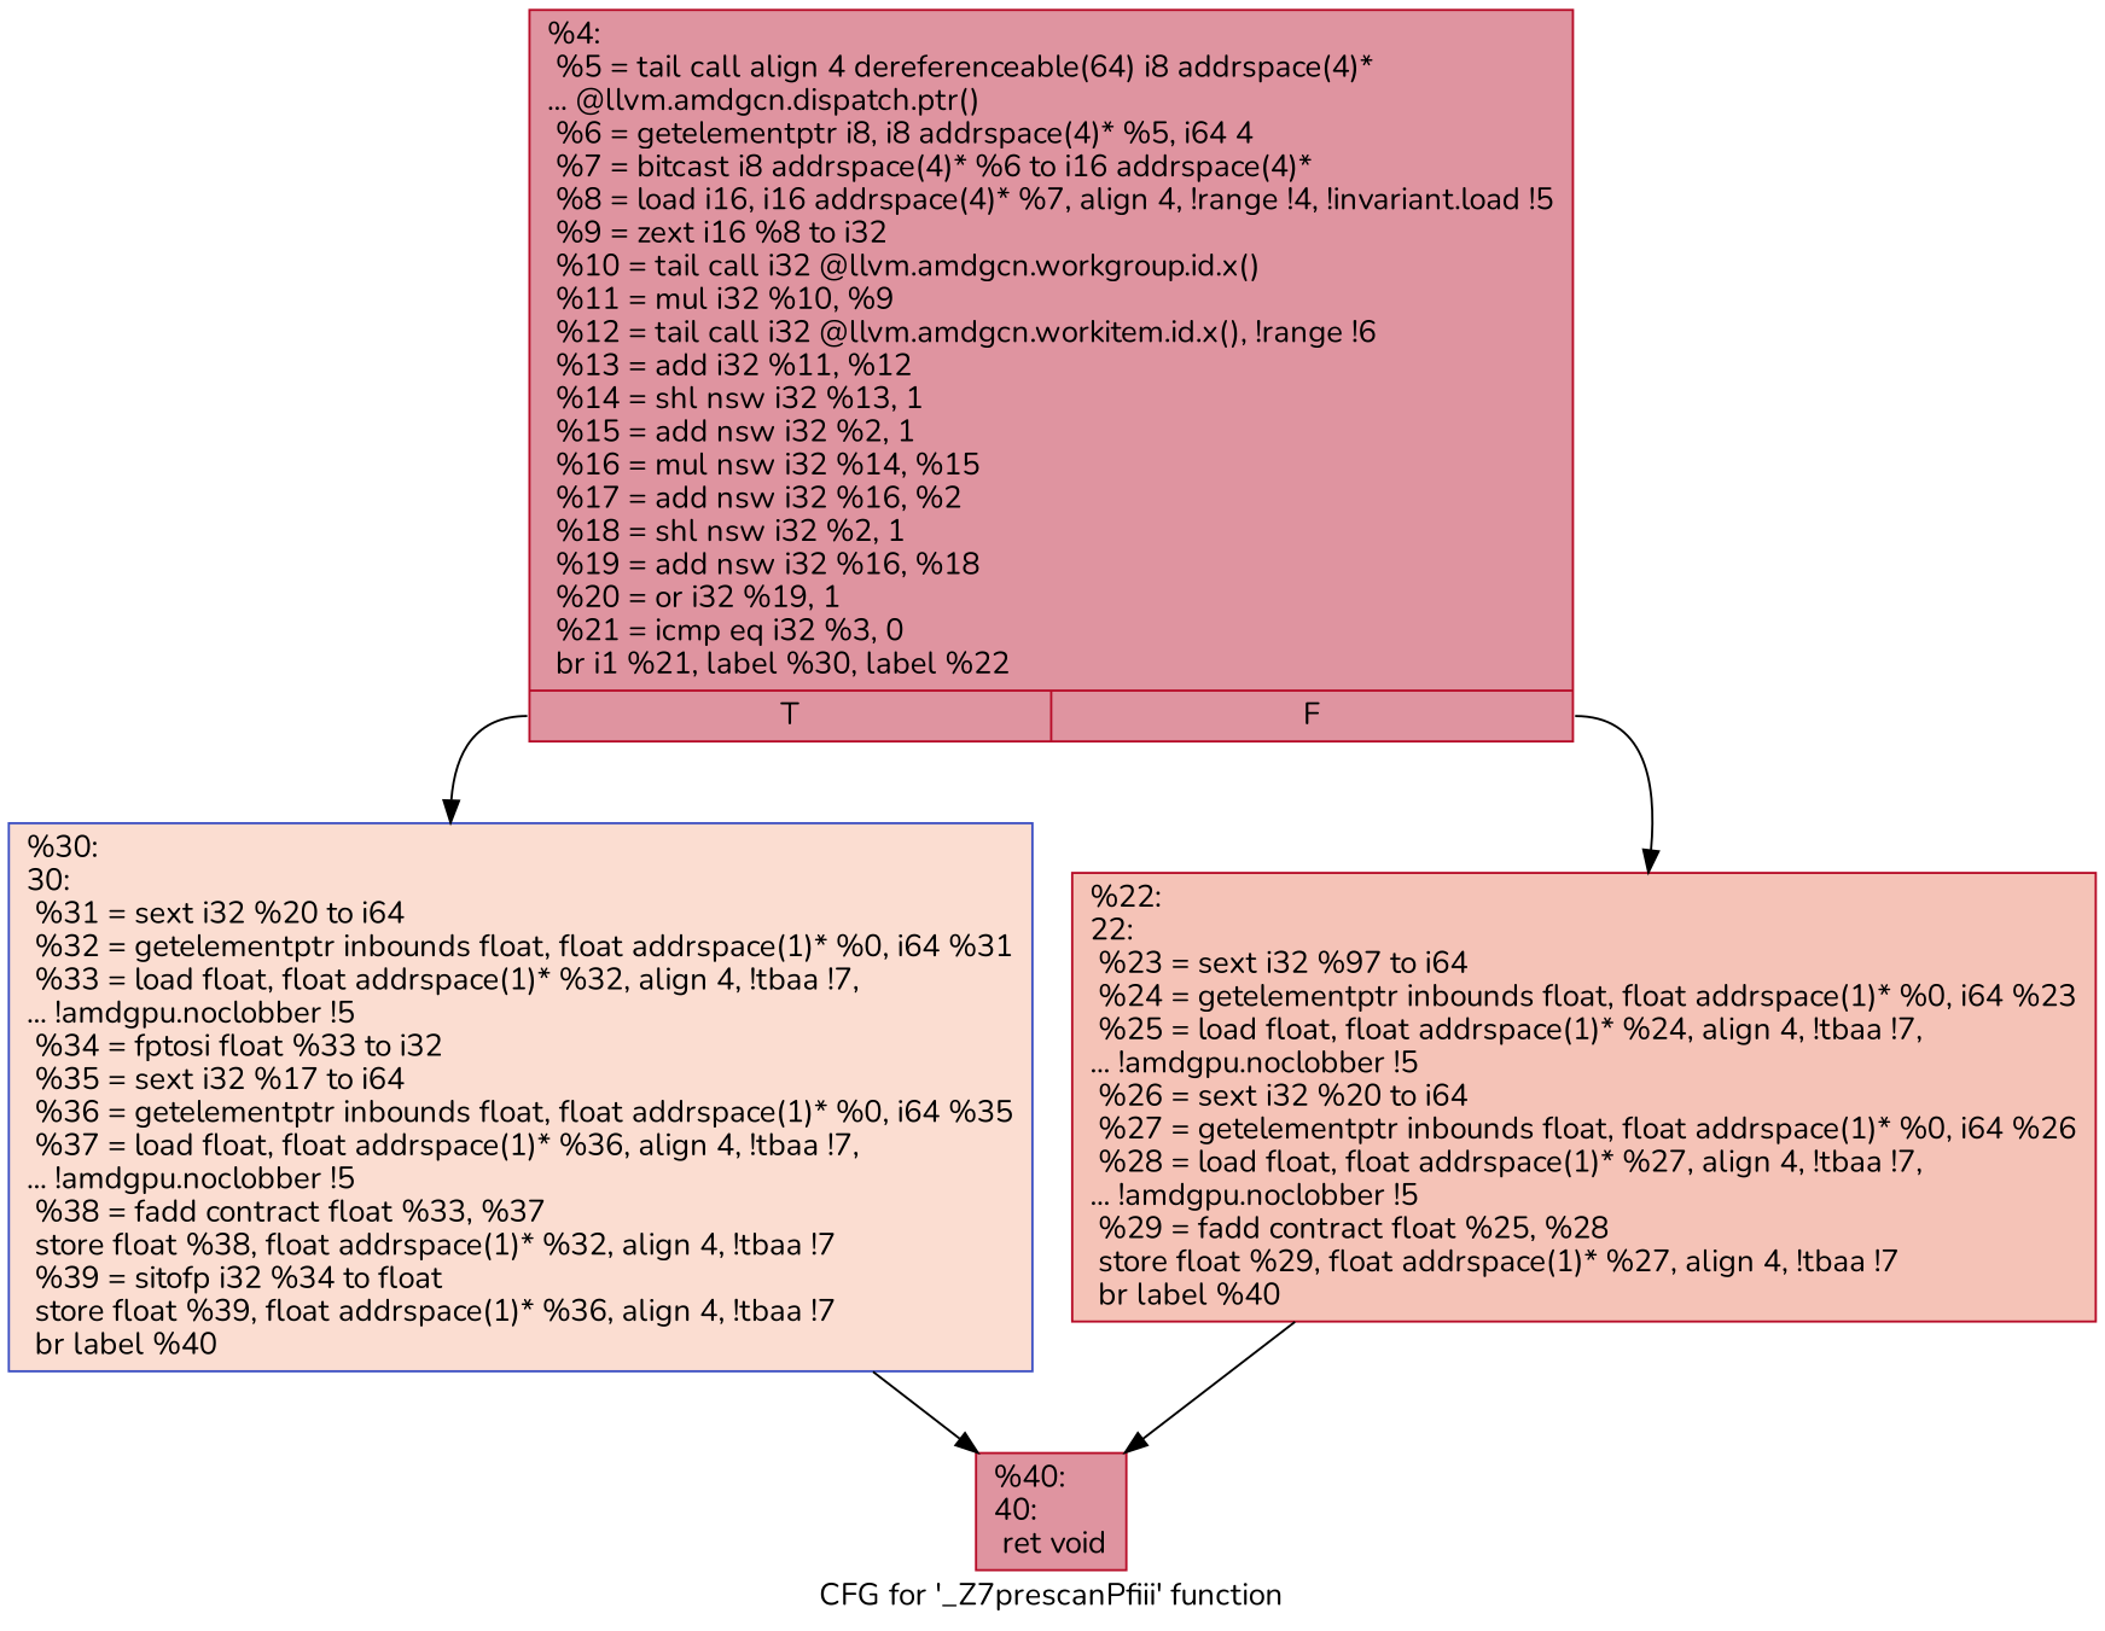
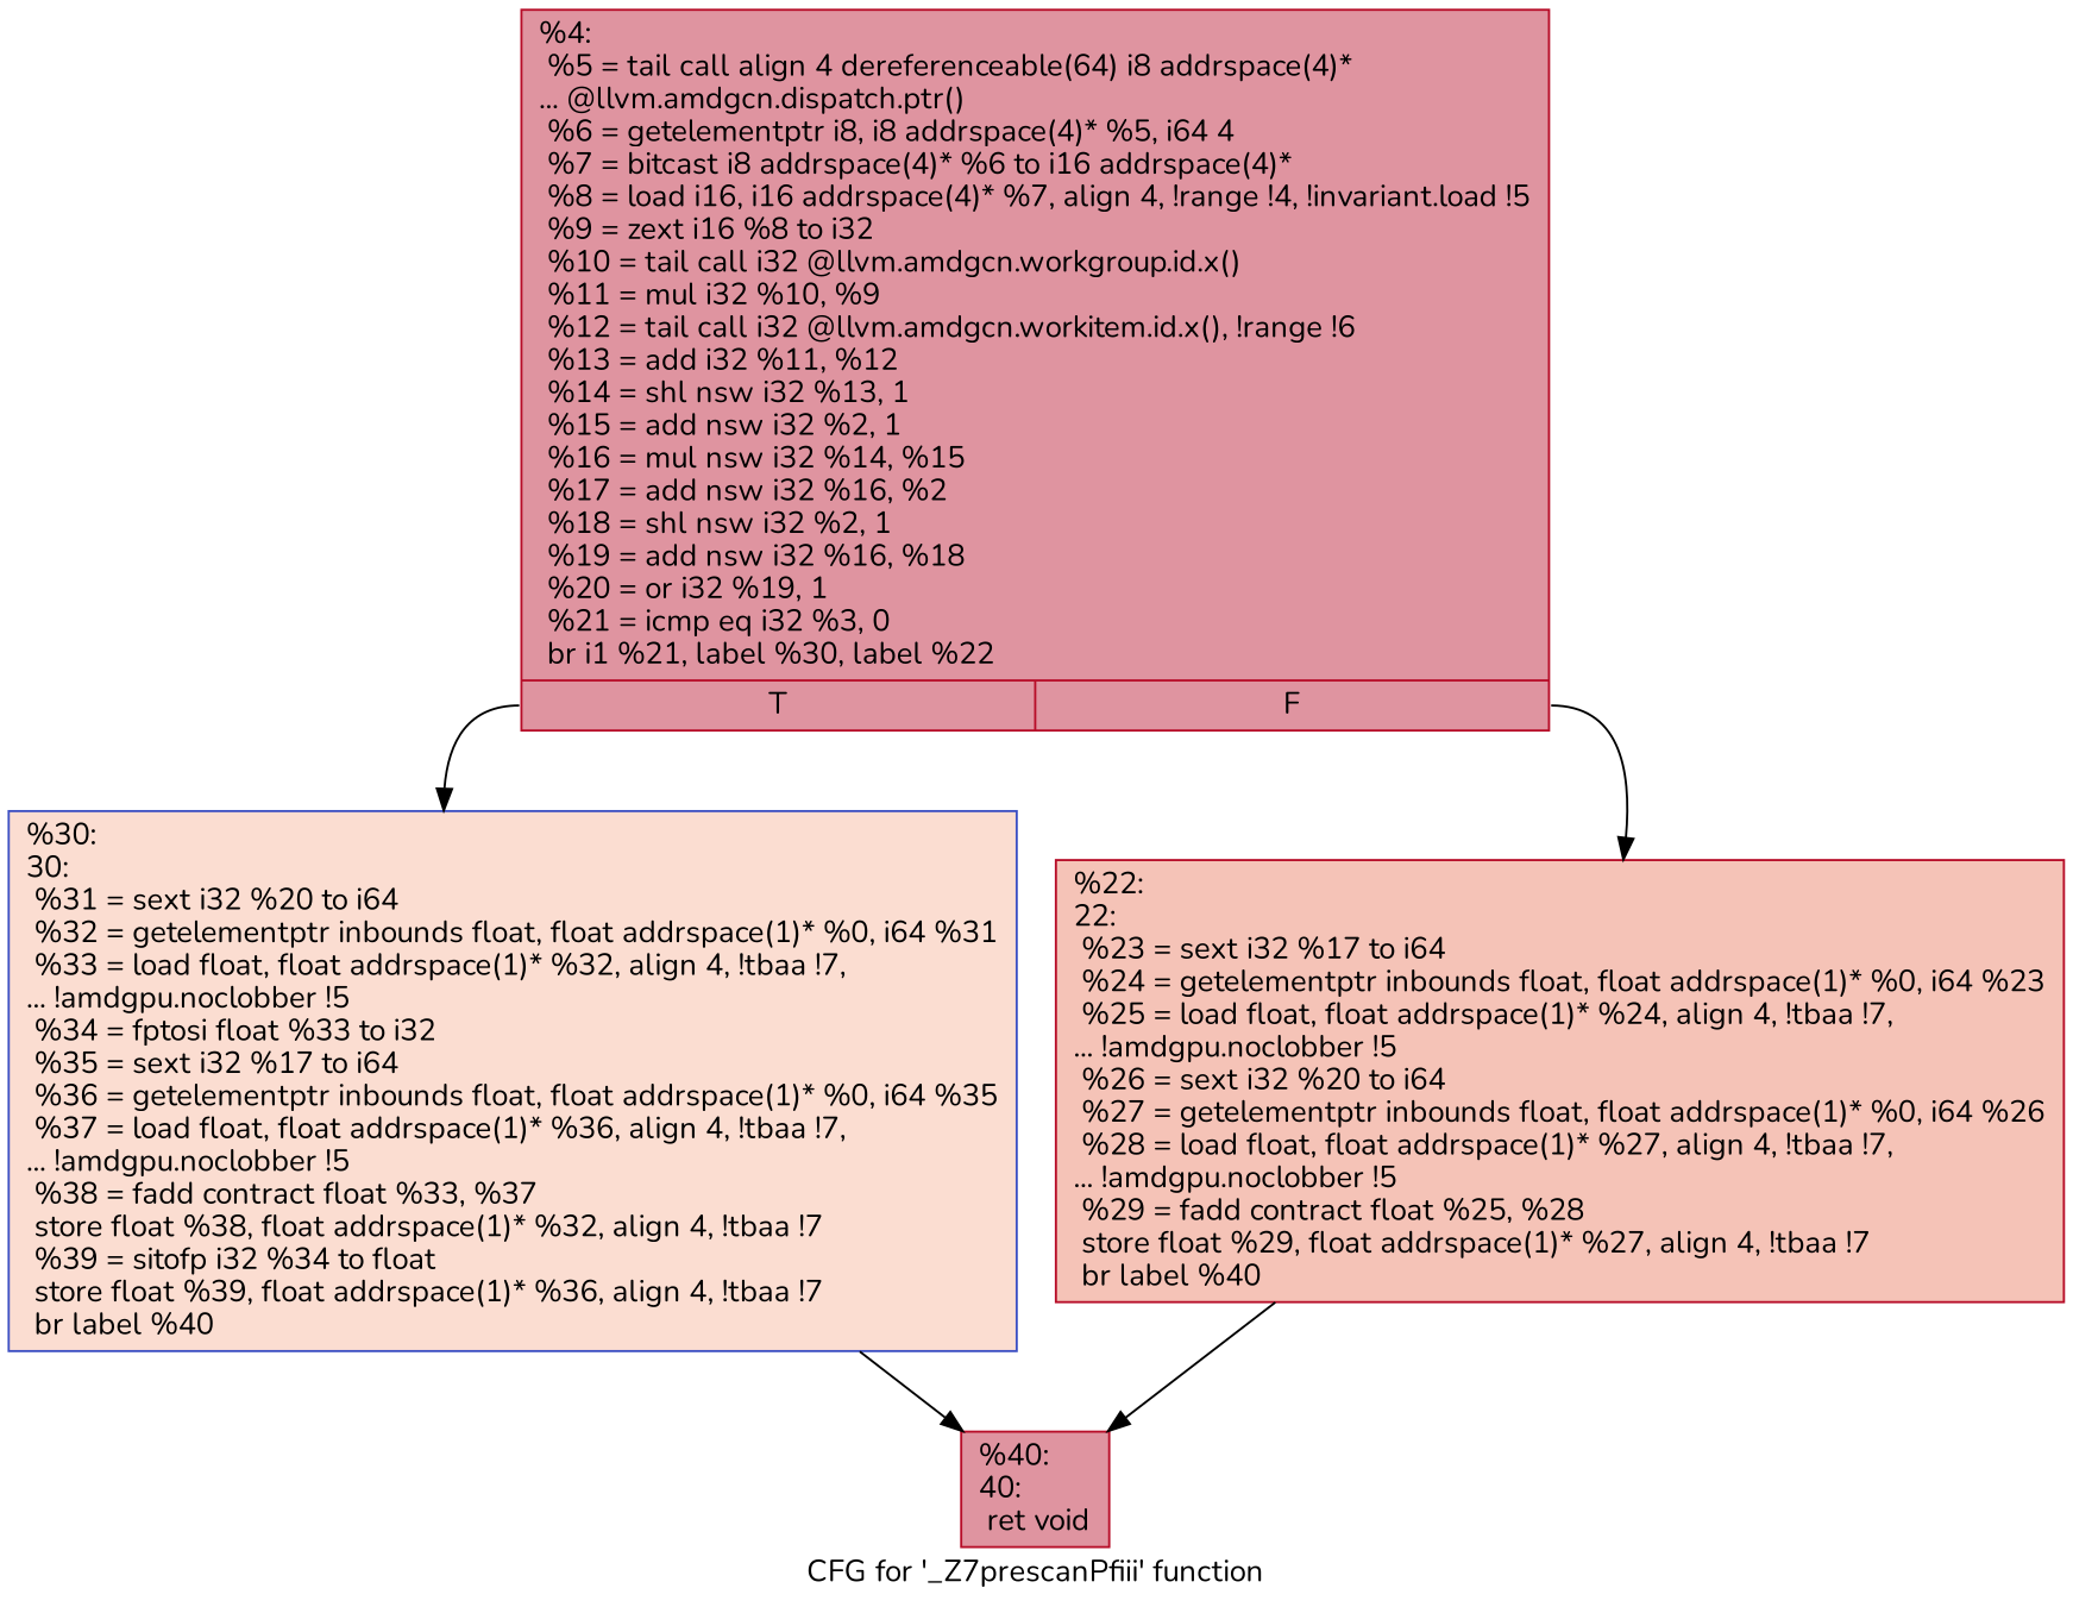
  digraph {
    label="CFG for '_Z7prescanPfiii' function"
    fontname=Nunito
    node [color="#b70d28ff" fillcolor="#b70d2870" shape=record style=filled fontname=Nunito]
    edge [fontname=Nunito]
    n1 [label="{%4:\l  %5 = tail call align 4 dereferenceable(64) i8 addrspace(4)*\l... @llvm.amdgcn.dispatch.ptr()\l  %6 = getelementptr i8, i8 addrspace(4)* %5, i64 4\l  %7 = bitcast i8 addrspace(4)* %6 to i16 addrspace(4)*\l  %8 = load i16, i16 addrspace(4)* %7, align 4, !range !4, !invariant.load !5\l  %9 = zext i16 %8 to i32\l  %10 = tail call i32 @llvm.amdgcn.workgroup.id.x()\l  %11 = mul i32 %10, %9\l  %12 = tail call i32 @llvm.amdgcn.workitem.id.x(), !range !6\l  %13 = add i32 %11, %12\l  %14 = shl nsw i32 %13, 1\l  %15 = add nsw i32 %2, 1\l  %16 = mul nsw i32 %14, %15\l  %17 = add nsw i32 %16, %2\l  %18 = shl nsw i32 %2, 1\l  %19 = add nsw i32 %16, %18\l  %20 = or i32 %19, 1\l  %21 = icmp eq i32 %3, 0\l  br i1 %21, label %30, label %22\l|{<s0>T|<s1>F}}"]
    n2 [color="#3d50c3ff" fillcolor="#f7b39670" label="{%30:\l30:                                               \l  %31 = sext i32 %20 to i64\l  %32 = getelementptr inbounds float, float addrspace(1)* %0, i64 %31\l  %33 = load float, float addrspace(1)* %32, align 4, !tbaa !7,\l... !amdgpu.noclobber !5\l  %34 = fptosi float %33 to i32\l  %35 = sext i32 %17 to i64\l  %36 = getelementptr inbounds float, float addrspace(1)* %0, i64 %35\l  %37 = load float, float addrspace(1)* %36, align 4, !tbaa !7,\l... !amdgpu.noclobber !5\l  %38 = fadd contract float %33, %37\l  store float %38, float addrspace(1)* %32, align 4, !tbaa !7\l  %39 = sitofp i32 %34 to float\l  store float %39, float addrspace(1)* %36, align 4, !tbaa !7\l  br label %40\l}"]
-   n3 [fillcolor="#e8765c70" label="{%22:\l22:                                               \l  %23 = sext i32 %97 to i64\l  %24 = getelementptr inbounds float, float addrspace(1)* %0, i64 %23\l  %25 = load float, float addrspace(1)* %24, align 4, !tbaa !7,\l... !amdgpu.noclobber !5\l  %26 = sext i32 %20 to i64\l  %27 = getelementptr inbounds float, float addrspace(1)* %0, i64 %26\l  %28 = load float, float addrspace(1)* %27, align 4, !tbaa !7,\l... !amdgpu.noclobber !5\l  %29 = fadd contract float %25, %28\l  store float %29, float addrspace(1)* %27, align 4, !tbaa !7\l  br label %40\l}"]
+   n3 [fillcolor="#e8765c70" label="{%22:\l22:                                               \l  %23 = sext i32 %17 to i64\l  %24 = getelementptr inbounds float, float addrspace(1)* %0, i64 %23\l  %25 = load float, float addrspace(1)* %24, align 4, !tbaa !7,\l... !amdgpu.noclobber !5\l  %26 = sext i32 %20 to i64\l  %27 = getelementptr inbounds float, float addrspace(1)* %0, i64 %26\l  %28 = load float, float addrspace(1)* %27, align 4, !tbaa !7,\l... !amdgpu.noclobber !5\l  %29 = fadd contract float %25, %28\l  store float %29, float addrspace(1)* %27, align 4, !tbaa !7\l  br label %40\l}"]
    n4 [label="{%40:\l40:                                               \l  ret void\l}"]
    n1 -> n2 [tailport=s0]
    n1 -> n3 [tailport=s1]
    n2 -> n4
    n3 -> n4
  }
